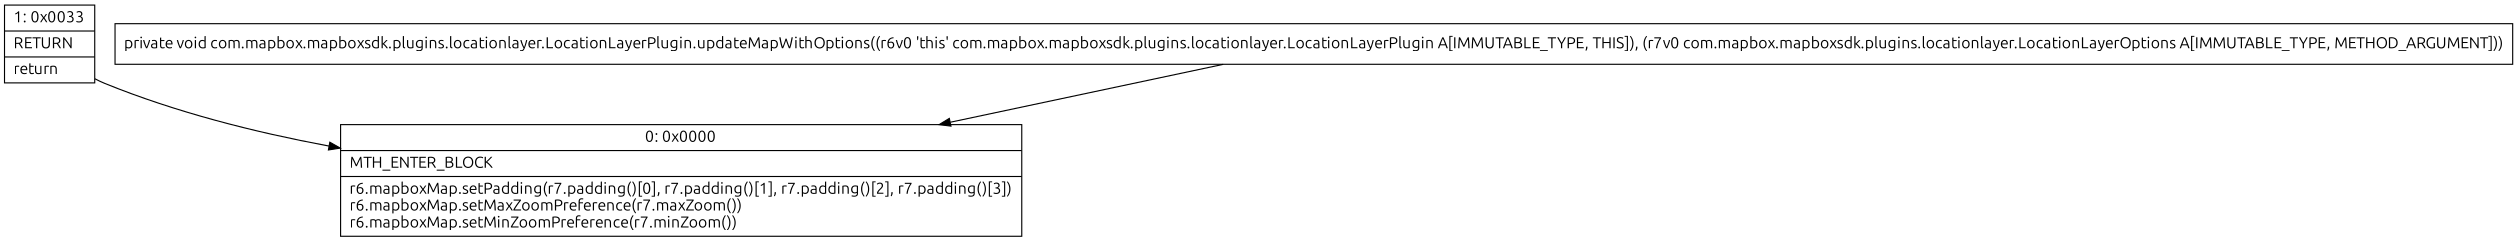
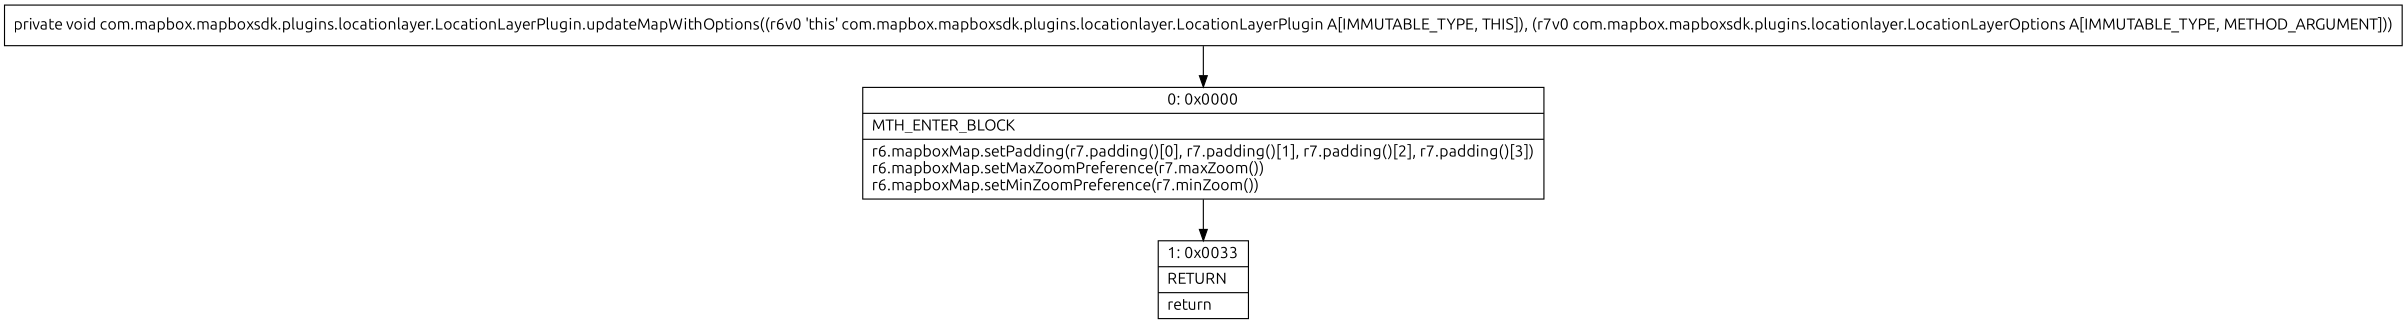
  digraph {
    fontname=Ubuntu
    node [shape=record fontname=Ubuntu]
    edge [fontname=Ubuntu]
    n1 [label="{0\:\ 0x0000|MTH_ENTER_BLOCK\l|r6.mapboxMap.setPadding(r7.padding()[0], r7.padding()[1], r7.padding()[2], r7.padding()[3])\lr6.mapboxMap.setMaxZoomPreference(r7.maxZoom())\lr6.mapboxMap.setMinZoomPreference(r7.minZoom())\l}"]
    n2 [label="{1\:\ 0x0033|RETURN\l|return\l}"]
    n3 [label="{private void com.mapbox.mapboxsdk.plugins.locationlayer.LocationLayerPlugin.updateMapWithOptions((r6v0 'this' com.mapbox.mapboxsdk.plugins.locationlayer.LocationLayerPlugin A[IMMUTABLE_TYPE, THIS]), (r7v0 com.mapbox.mapboxsdk.plugins.locationlayer.LocationLayerOptions A[IMMUTABLE_TYPE, METHOD_ARGUMENT])) }"]
-   n2 -> n1
+   n1 -> n2
    n3 -> n1
  }
